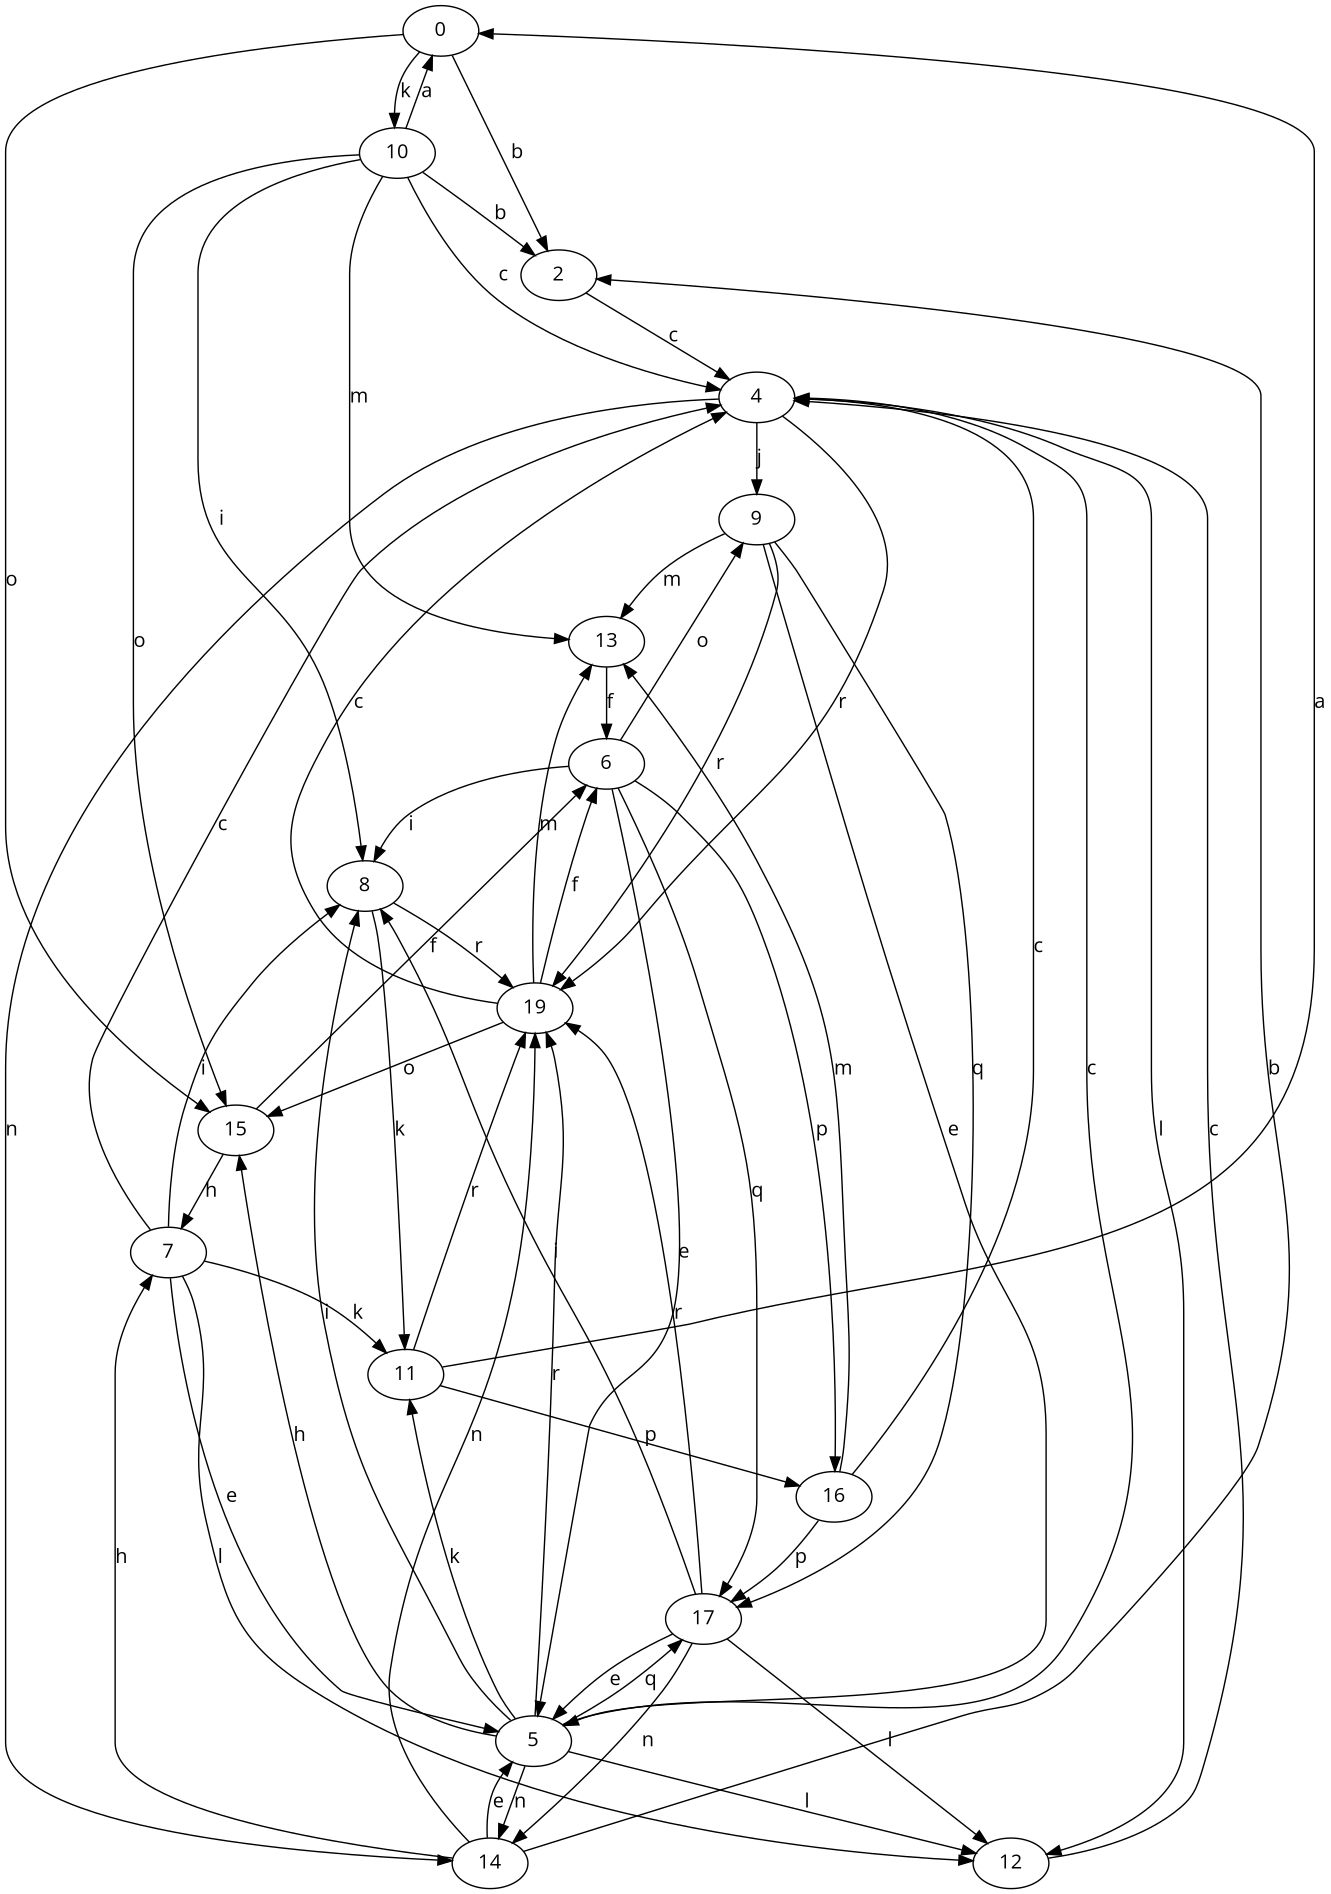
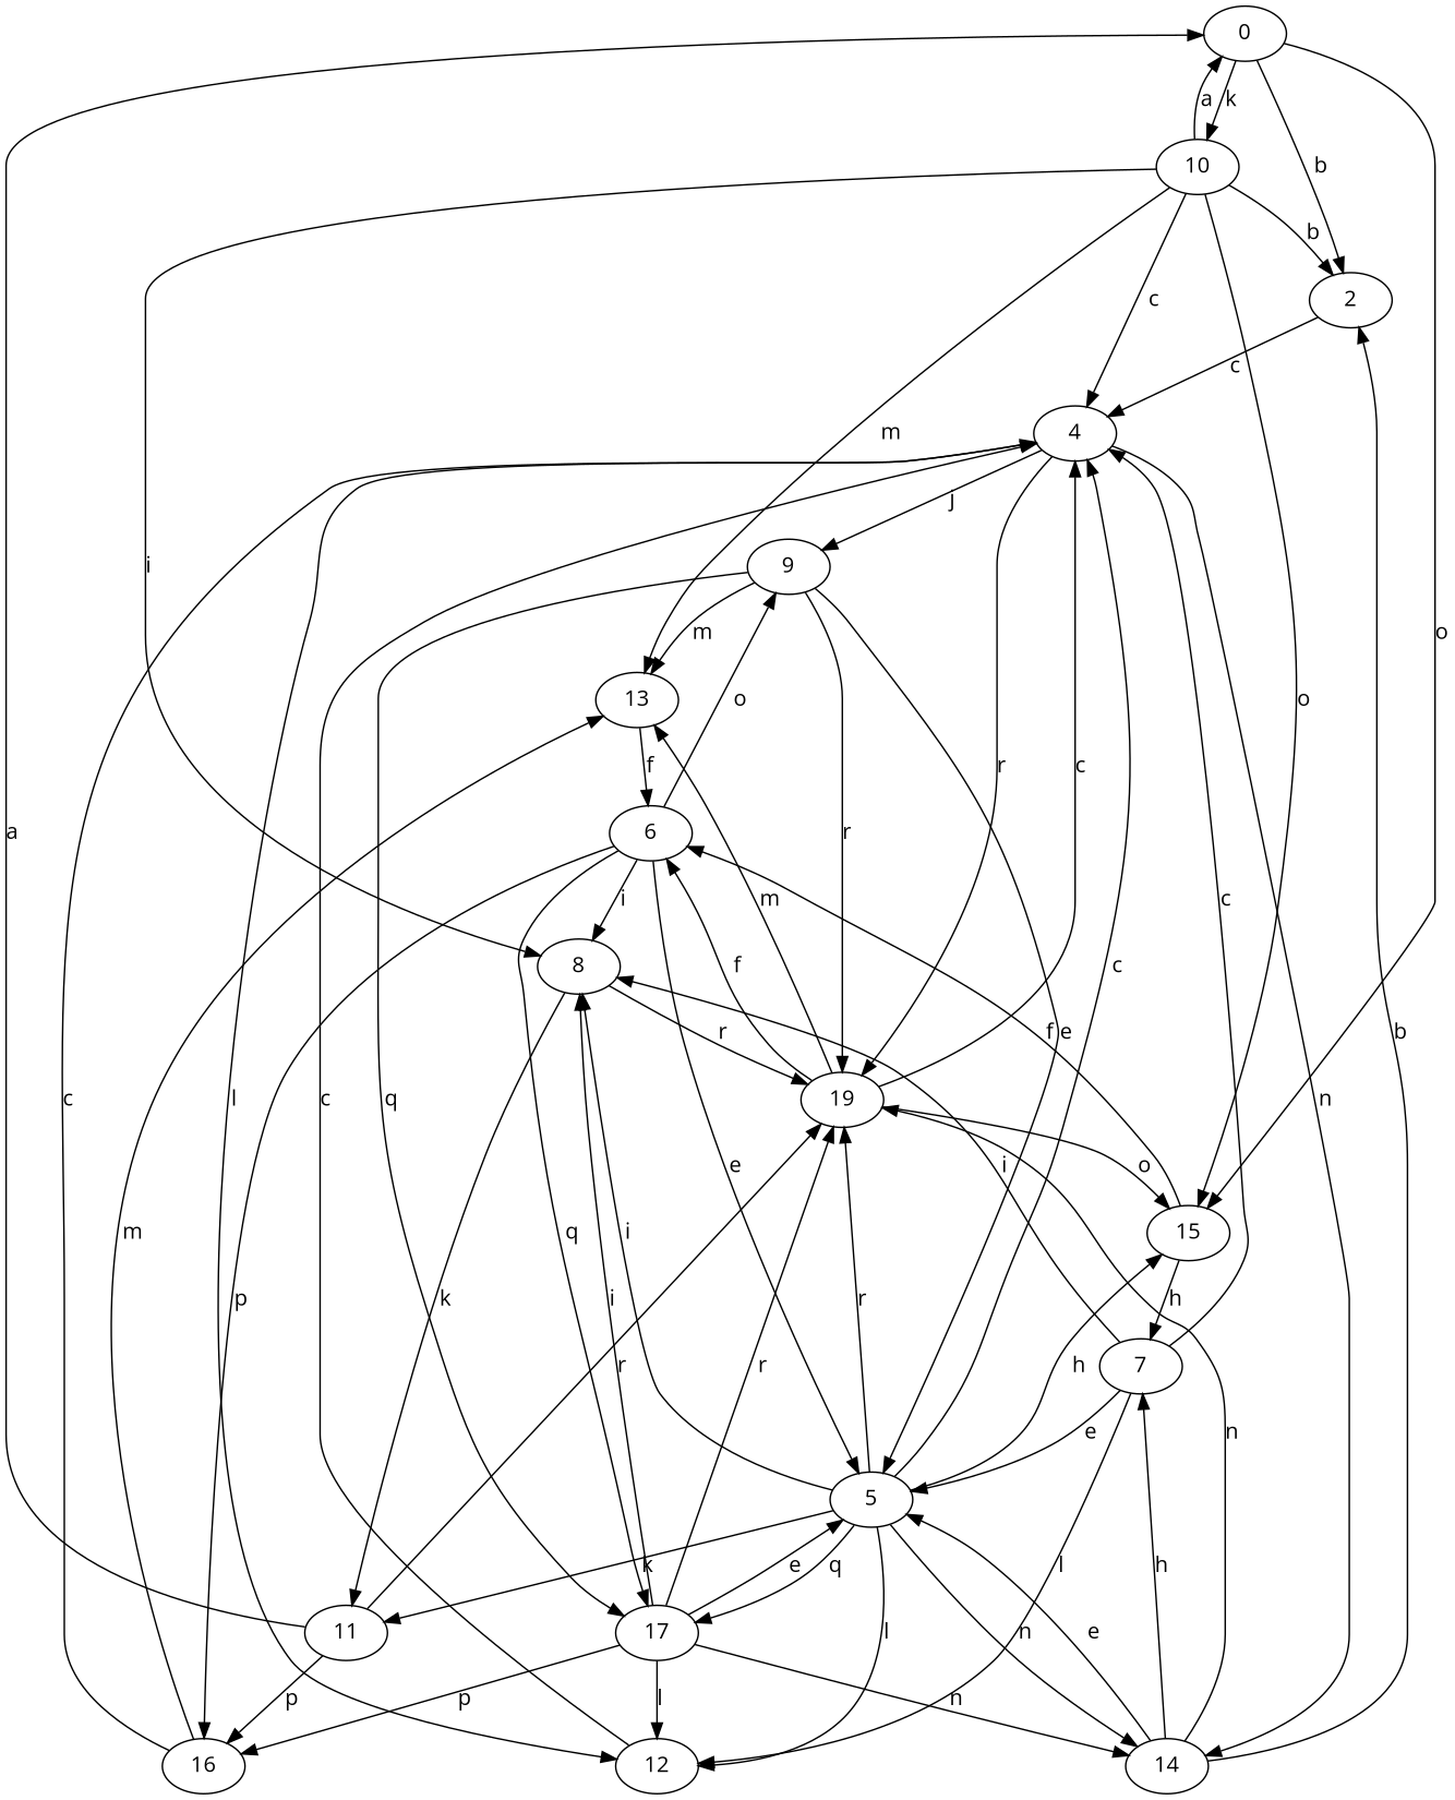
  strict digraph {
    fontname="Open Sans"
    node [fontname="Open Sans"]
    edge [fontname="Open Sans"]
    0
    2
    10
    15
    4
    8
    13
    7
    6
    9
    12
    14
    19
    5
    17
    11
    16
    0 -> 2 [label=b]
    0 -> 10 [label=k]
    0 -> 15 [label=o]
    2 -> 4 [label=c]
    10 -> 0 [label=a]
    10 -> 2 [label=b]
    10 -> 15 [label=o]
    10 -> 4 [label=c]
    10 -> 8 [label=i]
    10 -> 13 [label=m]
    15 -> 7 [label=h]
    15 -> 6 [label=f]
    4 -> 9 [label=j]
    4 -> 12 [label=l]
    4 -> 14 [label=n]
    4 -> 19 [label=r]
    8 -> 19 [label=r]
    8 -> 11 [label=k]
    13 -> 6 [label=f]
    7 -> 4 [label=c]
    7 -> 8 [label=i]
    7 -> 12 [label=l]
    7 -> 5 [label=e]
-   7 -> 11 [label=k]
    6 -> 8 [label=i]
    6 -> 9 [label=o]
    6 -> 5 [label=e]
    6 -> 17 [label=q]
    6 -> 16 [label=p]
    9 -> 13 [label=m]
    9 -> 19 [label=r]
    9 -> 5 [label=e]
    9 -> 17 [label=q]
    12 -> 4 [label=c]
    14 -> 2 [label=b]
    14 -> 7 [label=h]
    14 -> 19 [label=n]
    14 -> 5 [label=e]
    19 -> 15 [label=o]
    19 -> 4 [label=c]
    19 -> 13 [label=m]
    19 -> 6 [label=f]
    5 -> 15 [label=h]
    5 -> 4 [label=c]
    5 -> 8 [label=i]
    5 -> 12 [label=l]
    5 -> 14 [label=n]
    5 -> 19 [label=r]
    5 -> 17 [label=q]
    5 -> 11 [label=k]
    17 -> 8 [label=i]
    17 -> 12 [label=l]
    17 -> 14 [label=n]
    17 -> 19 [label=r]
    17 -> 5 [label=e]
-   16 -> 17 [label=p]
+   17 -> 16 [label=p]
    11 -> 0 [label=a]
    11 -> 19 [label=r]
    11 -> 16 [label=p]
    16 -> 4 [label=c]
    16 -> 13 [label=m]
  }
